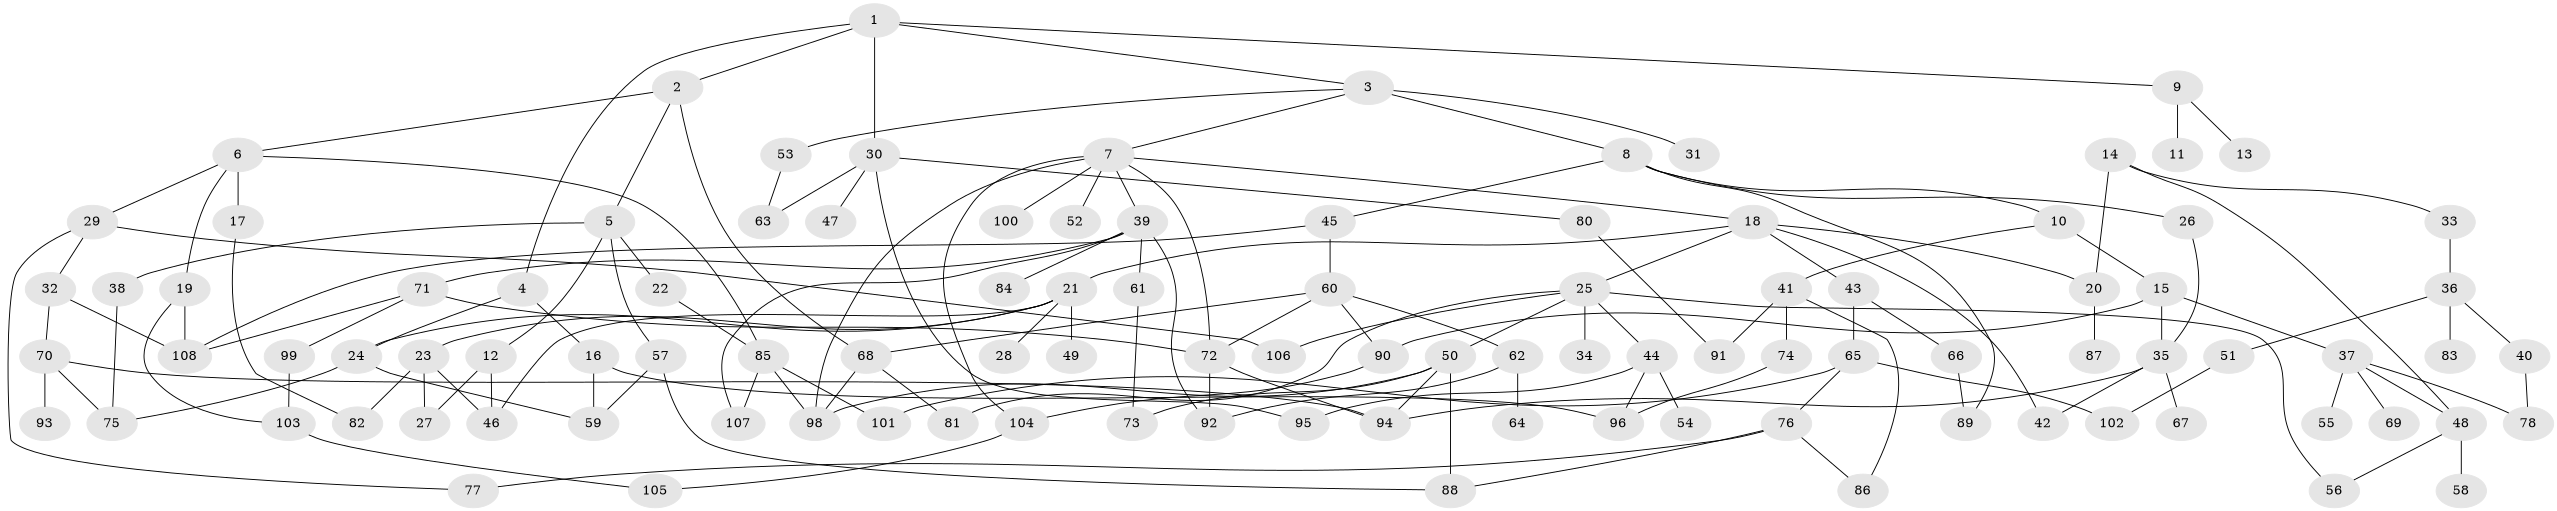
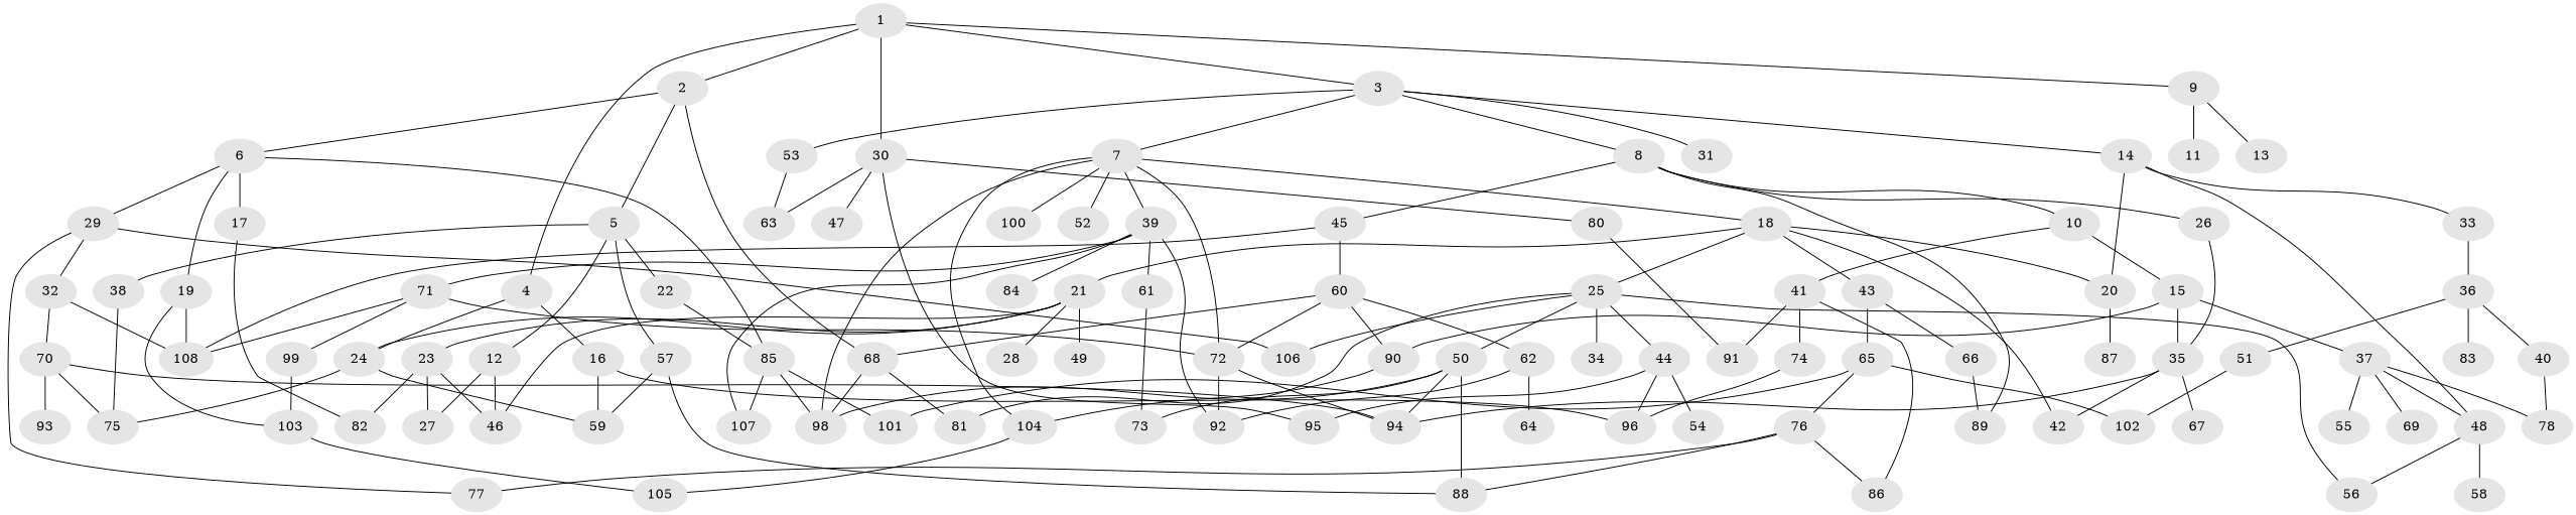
  graph {
    node [color=gray90 style=filled]
    1
    2
    3
    4
    9
    30
    5
    6
    68
    7
    8
    14
    31
    53
    16
    24
    11
    13
    47
    63
    80
    95
    12
    22
    38
    57
    17
    19
    29
    85
    98
    81
    18
    39
    52
    72
    100
    104
    10
    26
    45
    89
    20
    33
    48
    59
    96
    75
    27
    46
    88
    82
    103
    108
    106
    32
    77
    107
    101
    21
    25
    42
    43
    61
    71
    84
    92
    94
    105
    15
    41
    35
    60
    37
    90
    74
    86
    91
    87
    36
    56
    58
    67
    55
    69
    78
    23
    28
    49
    34
    44
    50
    65
    66
    54
    73
    70
    93
    40
    51
    83
    102
    99
    76
    62
    64
    1 -- 2
    1 -- 3
    1 -- 4
    1 -- 9
    1 -- 30
    2 -- 5
    2 -- 6
    2 -- 68
    3 -- 7
    3 -- 8
+   3 -- 14
    3 -- 31
    3 -- 53
    4 -- 16
    4 -- 24
    9 -- 11
    9 -- 13
    30 -- 47
    30 -- 63
    30 -- 80
    30 -- 95
    5 -- 12
    5 -- 22
    5 -- 38
    5 -- 57
    6 -- 17
    6 -- 19
    6 -- 29
    6 -- 85
    68 -- 98
    68 -- 81
    7 -- 98
    7 -- 18
    7 -- 39
    7 -- 52
    7 -- 72
    7 -- 100
    7 -- 104
    8 -- 10
    8 -- 26
    8 -- 45
    8 -- 89
    14 -- 20
    14 -- 33
    14 -- 48
    53 -- 63
    16 -- 59
    16 -- 96
    24 -- 59
    24 -- 75
    80 -- 91
    12 -- 27
    12 -- 46
    22 -- 85
    38 -- 75
    57 -- 59
    57 -- 88
    17 -- 82
    19 -- 103
    19 -- 108
    29 -- 106
    29 -- 32
    29 -- 77
    85 -- 98
    85 -- 107
    85 -- 101
    18 -- 20
    18 -- 21
    18 -- 25
    18 -- 42
    18 -- 43
    39 -- 107
    39 -- 61
    39 -- 71
    39 -- 84
    39 -- 92
    72 -- 92
    72 -- 94
    104 -- 105
    10 -- 15
    10 -- 41
    26 -- 35
    45 -- 108
    45 -- 60
    20 -- 87
    33 -- 36
    48 -- 56
    48 -- 58
    103 -- 105
    32 -- 108
    32 -- 70
    21 -- 24
    21 -- 46
    21 -- 23
    21 -- 28
    21 -- 49
    25 -- 81
    25 -- 106
    25 -- 56
    25 -- 34
    25 -- 44
    25 -- 50
    43 -- 65
    43 -- 66
    61 -- 73
    71 -- 72
    71 -- 108
    71 -- 99
    15 -- 35
    15 -- 37
    15 -- 90
    41 -- 74
    41 -- 86
    41 -- 91
    35 -- 42
    35 -- 94
    35 -- 67
    60 -- 68
    60 -- 72
    60 -- 90
    60 -- 62
    37 -- 48
    37 -- 55
    37 -- 69
    37 -- 78
    90 -- 104
    74 -- 96
    36 -- 40
    36 -- 51
    36 -- 83
    23 -- 27
    23 -- 46
    23 -- 82
    44 -- 95
    44 -- 96
    44 -- 54
    50 -- 98
    50 -- 88
    50 -- 94
    50 -- 73
    65 -- 101
    65 -- 102
    65 -- 76
    66 -- 89
    70 -- 75
    70 -- 94
    70 -- 93
    40 -- 78
    51 -- 102
    99 -- 103
    76 -- 88
    76 -- 77
    76 -- 86
    62 -- 92
    62 -- 64
  }
